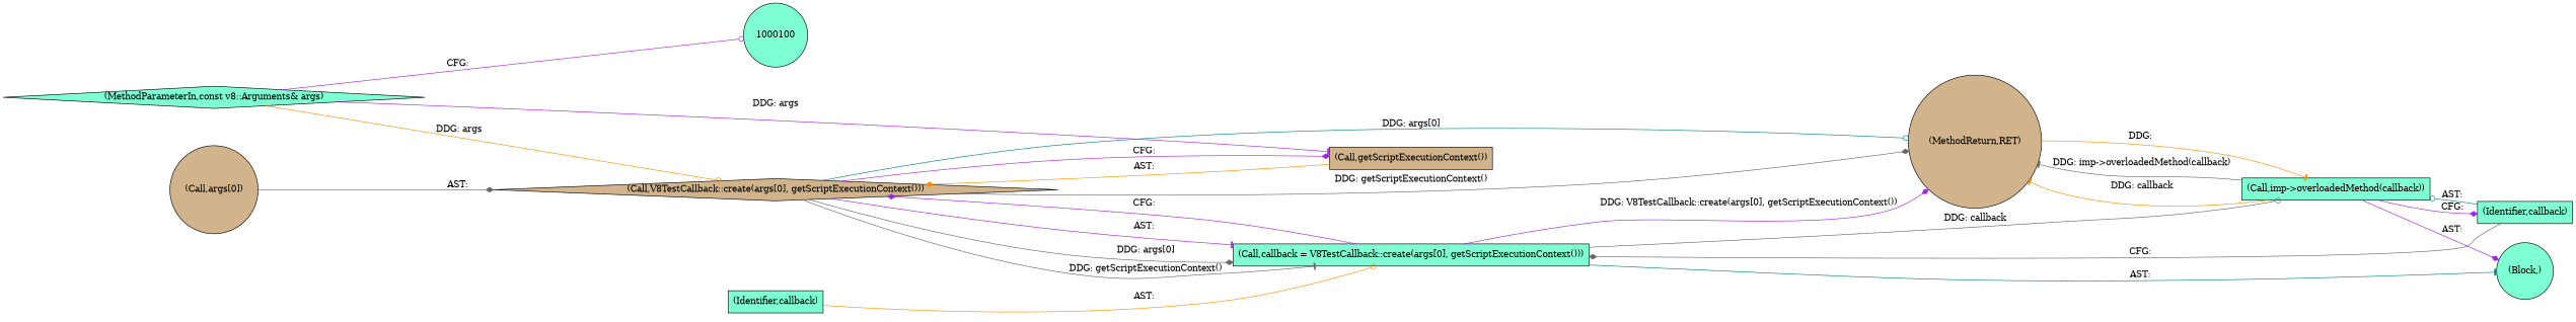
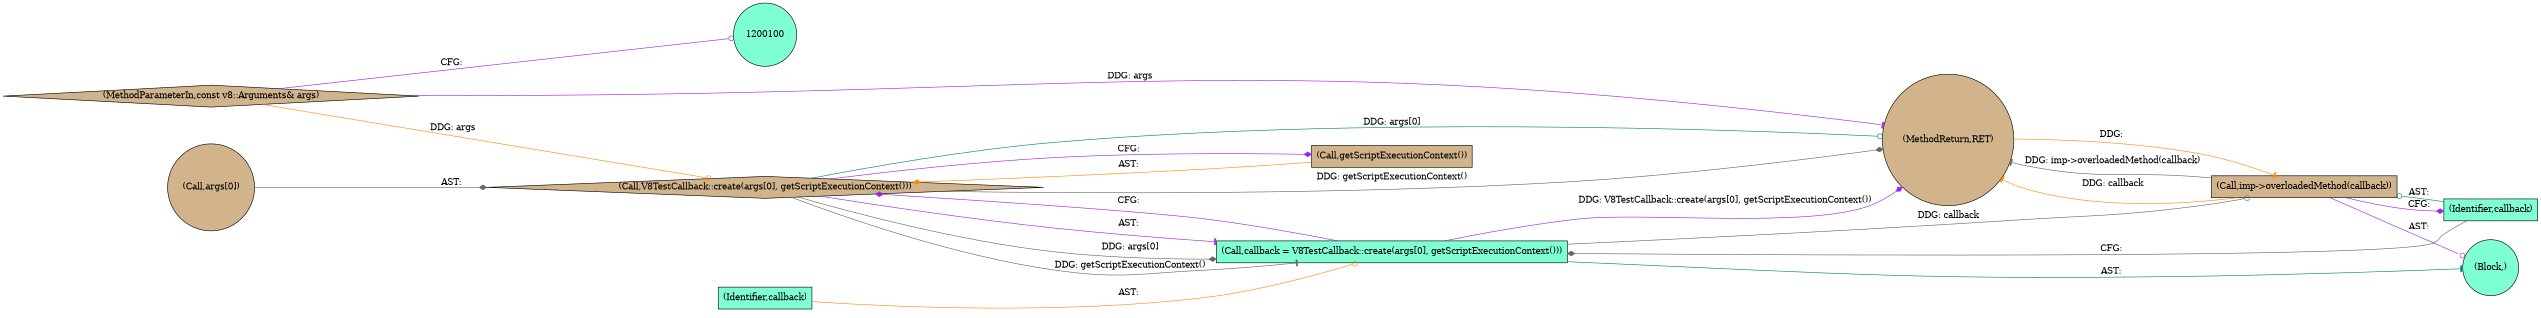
  digraph {
    rankdir=LR
    node [fillcolor=aquamarine shape=box style=filled]
    edge [arrowhead=diamond color=purple]
    n1 [fillcolor=tan label="(Call,V8TestCallback::create(args[0], getScriptExecutionContext()))" shape=diamond]
    n2 [label="(Call,callback = V8TestCallback::create(args[0], getScriptExecutionContext()))"]
    n3 [fillcolor=tan label="(Call,getScriptExecutionContext())"]
    n4 [fillcolor=tan label="(MethodReturn,RET)" shape=circle]
-   n5 [label="(Call,imp->overloadedMethod(callback))"]
+   n5 [fillcolor=tan label="(Call,imp->overloadedMethod(callback))"]
    n6 [label="(Block,)" shape=circle]
-   n7 [label="(MethodParameterIn,const v8::Arguments& args)" shape=diamond]
-   1000100 [shape=circle]
+   n7 [fillcolor=tan label="(MethodParameterIn,const v8::Arguments& args)" shape=diamond]
+   1000100 [shape=circle label=1200100]
    n9 [label="(Identifier,callback)"]
    n10 [label="(Identifier,callback)"]
    n11 [fillcolor=tan label="(Call,args[0])" shape=circle]
    n1 -> n2 [arrowhead=tee label="AST: "]
    n1 -> n2 [color=gray40 label="DDG: args[0]"]
    n1 -> n2 [arrowhead=tee color=gray40 label="DDG: getScriptExecutionContext()"]
    n1 -> n3 [label="CFG: "]
    n1 -> n4 [arrowhead=odot color=teal label="DDG: args[0]"]
    n1 -> n4 [color=gray40 label="DDG: getScriptExecutionContext()"]
    n2 -> n1 [label="CFG: "]
    n2 -> n4 [label="DDG: V8TestCallback::create(args[0], getScriptExecutionContext())"]
    n2 -> n5 [arrowhead=odot color=gray40 label="DDG: callback"]
    n2 -> n6 [arrowhead=tee color=teal label="AST: "]
    n3 -> n1 [color=darkorange label="AST: "]
    n4 -> n5 [arrowhead=tee color=darkorange label="DDG: "]
    n5 -> n4 [arrowhead=tee color=gray40 label="DDG: imp->overloadedMethod(callback)"]
    n5 -> n4 [arrowhead=tee color=darkorange label="DDG: callback"]
-   n5 -> n6 [label="AST: "]
+   n5 -> n6 [arrowhead=odot label="AST: "]
    n5 -> n9 [label="CFG: "]
    n7 -> n1 [arrowhead=odot color=darkorange label="DDG: args"]
-   n7 -> n3 [arrowhead=tee label="DDG: args"]
+   n7 -> n4 [arrowhead=tee label="DDG: args"]
    n7 -> 1000100 [arrowhead=odot label="CFG: "]
    n9 -> n2 [color=gray40 label="CFG: "]
    n9 -> n5 [arrowhead=odot color=teal label="AST: "]
    n10 -> n2 [arrowhead=odot color=darkorange label="AST: "]
    n11 -> n1 [color=gray40 label="AST: "]
  }
